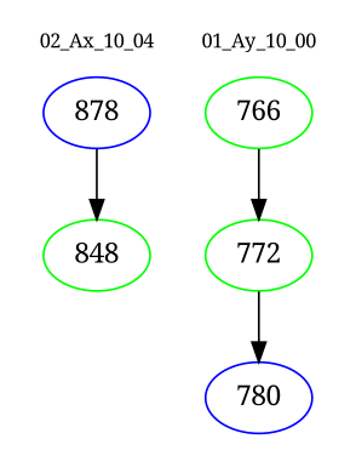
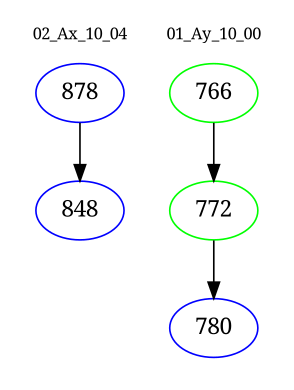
  digraph {
    fontname="Noto Serif"
    node [color=blue fontname="Noto Serif"]
    edge [color=black fontname="Noto Serif"]
    n1 [label=878]
-   n2 [color=green label=848]
+   n2 [label=848]
    n3 [color=green label=766]
    n4 [color=green label=772]
    n5 [label=780]
    subgraph cluster_1 {
      color=white
      fontsize=10
      label="02_Ax_10_04"
      n1
      n2
    }
    subgraph cluster_2 {
      color=white
      fontsize=10
      label="01_Ay_10_00"
      n3
      n4
      n5
    }
    n1 -> n2
    n3 -> n4
    n4 -> n5
  }
